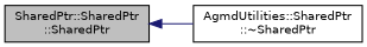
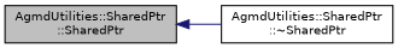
  digraph {
    rankdir=LR
    node [color=black fontname=Helvetica fontsize=10 shape=record style=filled]
-   n1 [fillcolor=grey75 fontcolor=black height=0.2 label="SharedPtr::SharedPtr\l::SharedPtr" width=0.4]
+   n1 [fillcolor=grey75 fontcolor=black height=0.2 label="AgmdUtilities::SharedPtr\l::SharedPtr" width=0.4]
    n2 [fillcolor=white height=0.2 label="AgmdUtilities::SharedPtr\l::~SharedPtr" width=0.4]
    n1 -> n2 [color=midnightblue dir=back fontname=Helvetica fontsize=10 labelfontname=Helvetica labelfontsize=10 style=solid]
  }
